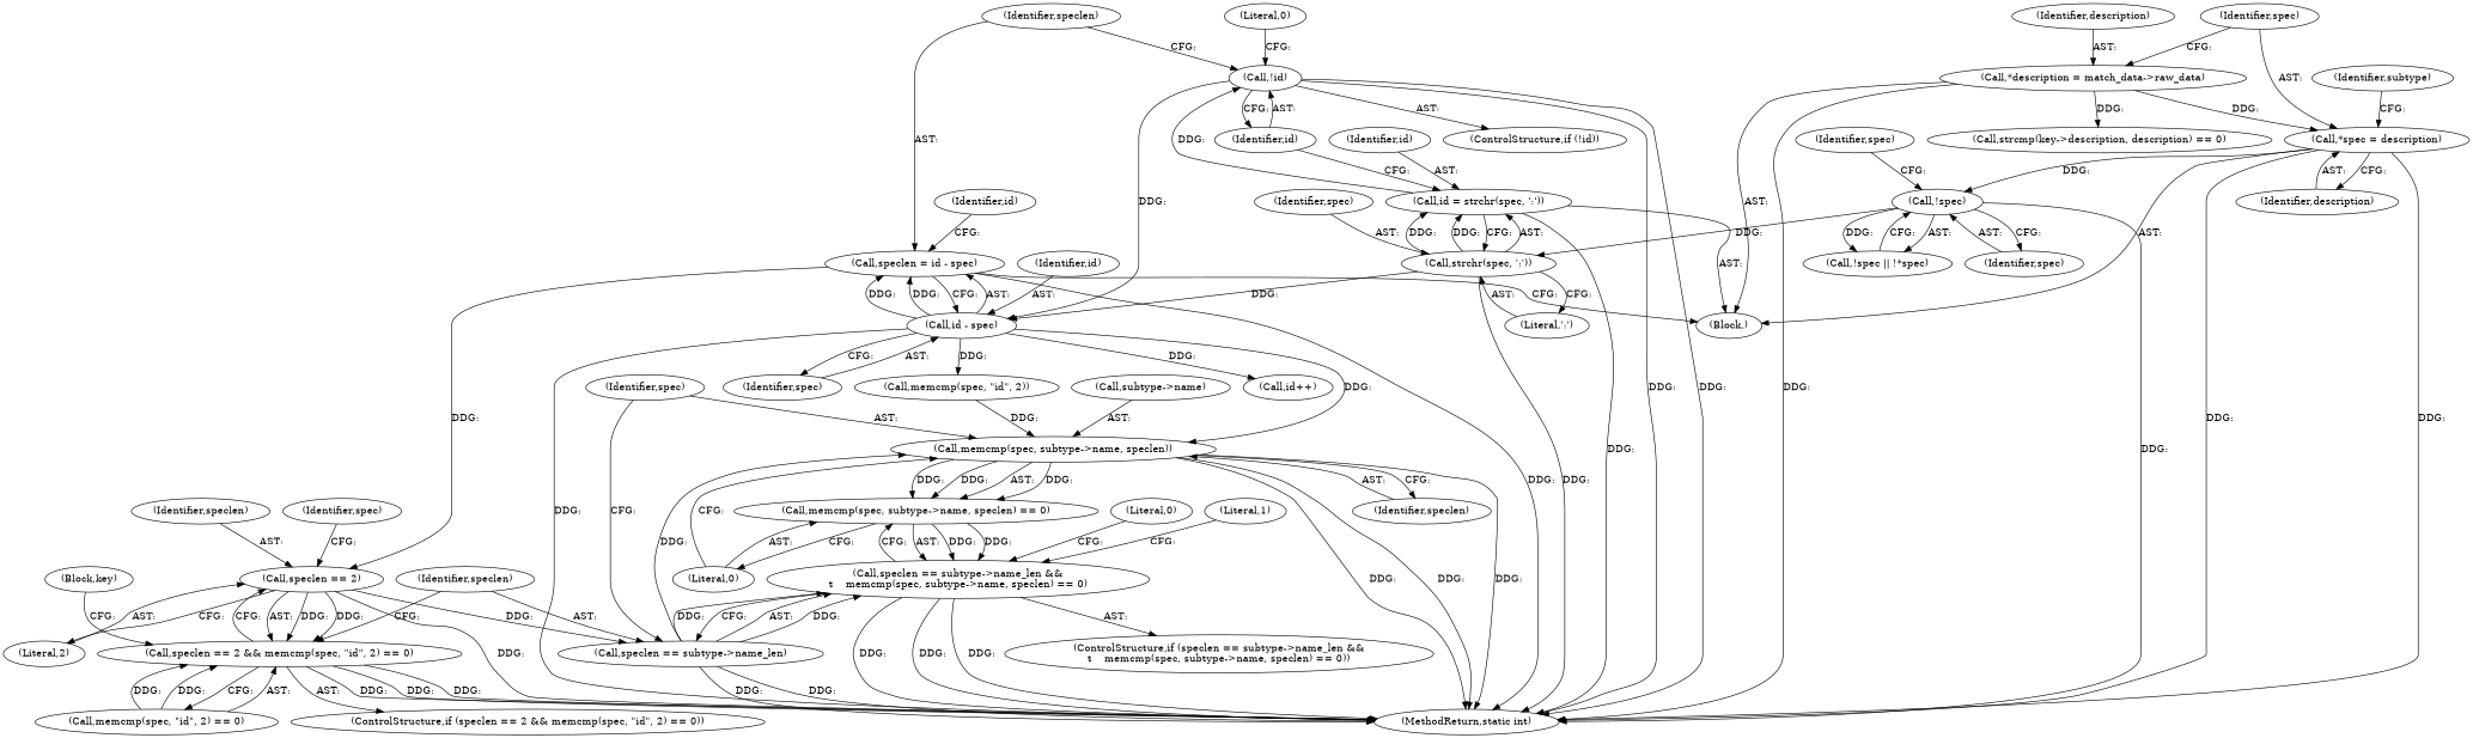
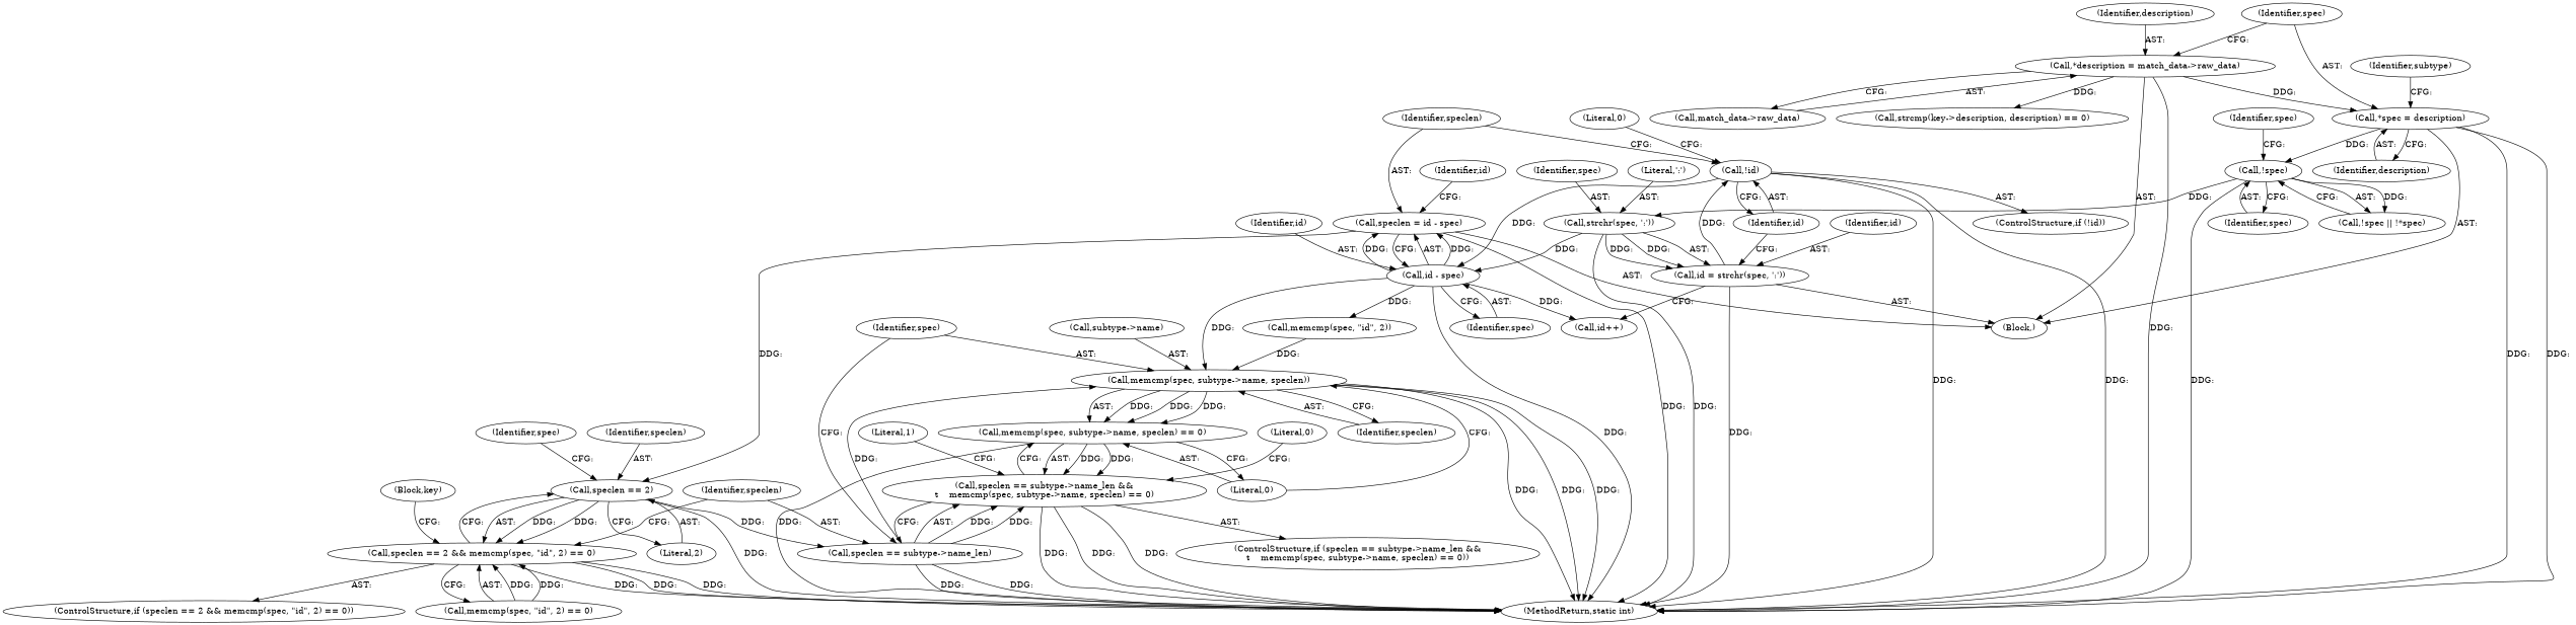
  digraph {
    n1 [label="(Call,speclen = id - spec)"]
    n2 [label="(Call,id - spec)"]
    n3 [label="(Call,speclen == 2)"]
    n4 [label="(MethodReturn,static int)"]
    n5 [label="(Block,)"]
    n6 [label="(Call,memcmp(spec, subtype->name, speclen))"]
    n7 [label="(Call,id++)"]
    n8 [label="(Identifier,spec)"]
    n9 [label="(Call,memcmp(spec, \"id\", 2))"]
    n10 [label="(Call,speclen == 2 && memcmp(spec, \"id\", 2) == 0)"]
    n11 [label="(Call,speclen == subtype->name_len)"]
    n12 [label="(Literal,2)"]
    n13 [label="(Call,memcmp(spec, subtype->name, speclen) == 0)"]
    n14 [label="(Identifier,speclen)"]
    n15 [label="(Call,!id)"]
    n16 [label="(Identifier,id)"]
    n17 [label="(ControlStructure,if (!id))"]
    n18 [label="(Call,id = strchr(spec, ':'))"]
    n19 [label="(Call,strchr(spec, ':'))"]
    n20 [label="(Literal,':')"]
    n21 [label="(Call,!spec)"]
    n22 [label="(Identifier,spec)"]
    n23 [label="(Call,!spec || !*spec)"]
    n24 [label="(Call,*spec = description)"]
    n25 [label="(Identifier,description)"]
    n26 [label="(Call,*description = match_data->raw_data)"]
+   n27 [label="(Call,match_data->raw_data)"]
    n28 [label="(Call,strcmp(key->description, description) == 0)"]
    n29 [label="(Call,memcmp(spec, \"id\", 2) == 0)"]
    n30 [label="(ControlStructure,if (speclen == 2 && memcmp(spec, \"id\", 2) == 0))"]
    n31 [label="(Call,speclen == subtype->name_len &&\n\t    memcmp(spec, subtype->name, speclen) == 0)"]
    n32 [label="(ControlStructure,if (speclen == subtype->name_len &&\n\t    memcmp(spec, subtype->name, speclen) == 0))"]
    n33 [label="(Literal,0)"]
    n34 [label="(Literal,0)"]
    n35 [label="(Identifier,speclen)"]
    n36 [label="(Identifier,subtype)"]
    n37 [label="(Identifier,spec)"]
    n38 [label="(Identifier,speclen)"]
    n39 [label="(Block,key)"]
    n40 [label="(Identifier,speclen)"]
    n41 [label="(Identifier,spec)"]
    n42 [label="(Literal,0)"]
    n43 [label="(Identifier,id)"]
    n44 [label="(Identifier,id)"]
    n45 [label="(Identifier,id)"]
    n46 [label="(Identifier,spec)"]
    n47 [label="(Call,subtype->name)"]
    n48 [label="(Identifier,spec)"]
    n49 [label="(Identifier,spec)"]
    n50 [label="(Literal,1)"]
    n51 [label="(Identifier,description)"]
    n1 -> n2 [label="CFG: "]
    n1 -> n3 [label="DDG: "]
    n1 -> n4 [label="DDG: "]
-   n1 -> n5 [label="CFG: "]
+   n1 -> n5 [label="AST: "]
    n2 -> n1 [label="AST: "]
    n2 -> n1 [label="DDG: "]
    n2 -> n1 [label="DDG: "]
    n2 -> n4 [label="DDG: "]
    n2 -> n6 [label="DDG: "]
    n2 -> n7 [label="DDG: "]
    n2 -> n8 [label="CFG: "]
    n2 -> n9 [label="DDG: "]
    n3 -> n4 [label="DDG: "]
    n3 -> n10 [label="AST: "]
    n3 -> n10 [label="DDG: "]
    n3 -> n10 [label="DDG: "]
    n3 -> n11 [label="DDG: "]
    n3 -> n12 [label="CFG: "]
    n6 -> n4 [label="DDG: "]
    n6 -> n4 [label="DDG: "]
    n6 -> n4 [label="DDG: "]
    n6 -> n13 [label="AST: "]
    n6 -> n13 [label="DDG: "]
    n6 -> n13 [label="DDG: "]
    n6 -> n13 [label="DDG: "]
    n6 -> n14 [label="CFG: "]
    n8 -> n2 [label="AST: "]
    n9 -> n6 [label="DDG: "]
    n10 -> n3 [label="CFG: "]
    n10 -> n4 [label="DDG: "]
    n10 -> n4 [label="DDG: "]
    n10 -> n4 [label="DDG: "]
    n10 -> n29 [label="CFG: "]
    n10 -> n30 [label="AST: "]
    n11 -> n4 [label="DDG: "]
    n11 -> n4 [label="DDG: "]
    n11 -> n6 [label="DDG: "]
    n11 -> n31 [label="AST: "]
    n11 -> n31 [label="DDG: "]
    n11 -> n31 [label="DDG: "]
    n12 -> n3 [label="AST: "]
+   n13 -> n4 [label="DDG: "]
    n13 -> n31 [label="AST: "]
    n13 -> n31 [label="DDG: "]
    n13 -> n31 [label="DDG: "]
    n13 -> n33 [label="CFG: "]
    n14 -> n6 [label="AST: "]
    n15 -> n2 [label="DDG: "]
    n15 -> n4 [label="DDG: "]
    n15 -> n4 [label="DDG: "]
    n15 -> n16 [label="CFG: "]
    n15 -> n17 [label="AST: "]
    n16 -> n15 [label="AST: "]
    n16 -> n18 [label="CFG: "]
    n18 -> n4 [label="DDG: "]
    n18 -> n5 [label="AST: "]
    n18 -> n15 [label="DDG: "]
-   n18 -> n19 [label="CFG: "]
+   n18 -> n7 [label="CFG: "]
    n19 -> n2 [label="DDG: "]
    n19 -> n4 [label="DDG: "]
    n19 -> n18 [label="AST: "]
    n19 -> n18 [label="DDG: "]
    n19 -> n18 [label="DDG: "]
-   n19 -> n20 [label="CFG: "]
    n20 -> n19 [label="AST: "]
    n21 -> n4 [label="DDG: "]
    n21 -> n19 [label="DDG: "]
    n21 -> n22 [label="CFG: "]
    n21 -> n23 [label="AST: "]
    n21 -> n23 [label="DDG: "]
    n22 -> n21 [label="AST: "]
    n23 -> n21 [label="CFG: "]
    n24 -> n4 [label="DDG: "]
    n24 -> n4 [label="DDG: "]
    n24 -> n5 [label="AST: "]
    n24 -> n21 [label="DDG: "]
    n24 -> n25 [label="CFG: "]
    n25 -> n24 [label="AST: "]
    n26 -> n4 [label="DDG: "]
    n26 -> n5 [label="AST: "]
    n26 -> n24 [label="DDG: "]
+   n26 -> n27 [label="CFG: "]
    n26 -> n28 [label="DDG: "]
+   n27 -> n26 [label="AST: "]
    n29 -> n10 [label="AST: "]
    n29 -> n10 [label="DDG: "]
    n29 -> n10 [label="DDG: "]
    n31 -> n4 [label="DDG: "]
    n31 -> n4 [label="DDG: "]
    n31 -> n4 [label="DDG: "]
    n31 -> n11 [label="CFG: "]
    n31 -> n13 [label="CFG: "]
    n31 -> n32 [label="AST: "]
    n33 -> n6 [label="CFG: "]
    n33 -> n13 [label="AST: "]
    n34 -> n31 [label="CFG: "]
    n35 -> n10 [label="CFG: "]
    n35 -> n11 [label="AST: "]
    n36 -> n24 [label="CFG: "]
    n37 -> n6 [label="AST: "]
    n37 -> n11 [label="CFG: "]
    n38 -> n1 [label="AST: "]
    n38 -> n15 [label="CFG: "]
    n39 -> n10 [label="CFG: "]
    n40 -> n3 [label="AST: "]
    n41 -> n24 [label="AST: "]
    n41 -> n26 [label="CFG: "]
    n42 -> n15 [label="CFG: "]
    n43 -> n2 [label="AST: "]
    n44 -> n18 [label="AST: "]
    n45 -> n1 [label="CFG: "]
    n46 -> n19 [label="AST: "]
    n47 -> n6 [label="AST: "]
    n48 -> n3 [label="CFG: "]
    n49 -> n21 [label="CFG: "]
    n50 -> n31 [label="CFG: "]
    n51 -> n26 [label="AST: "]
  }
